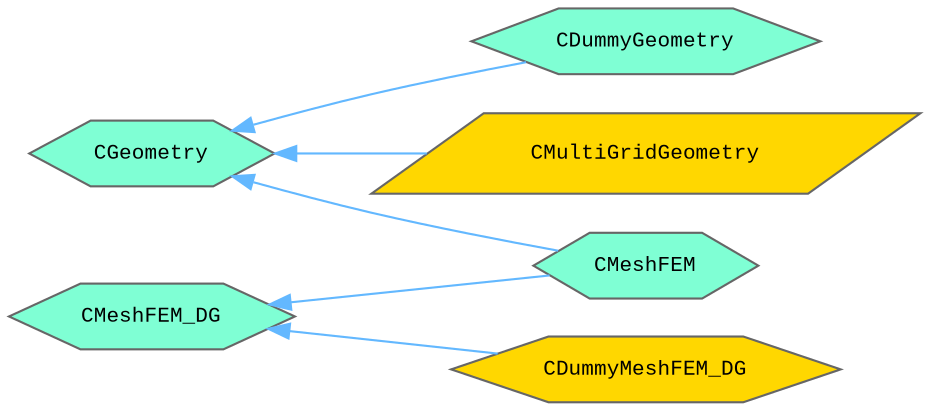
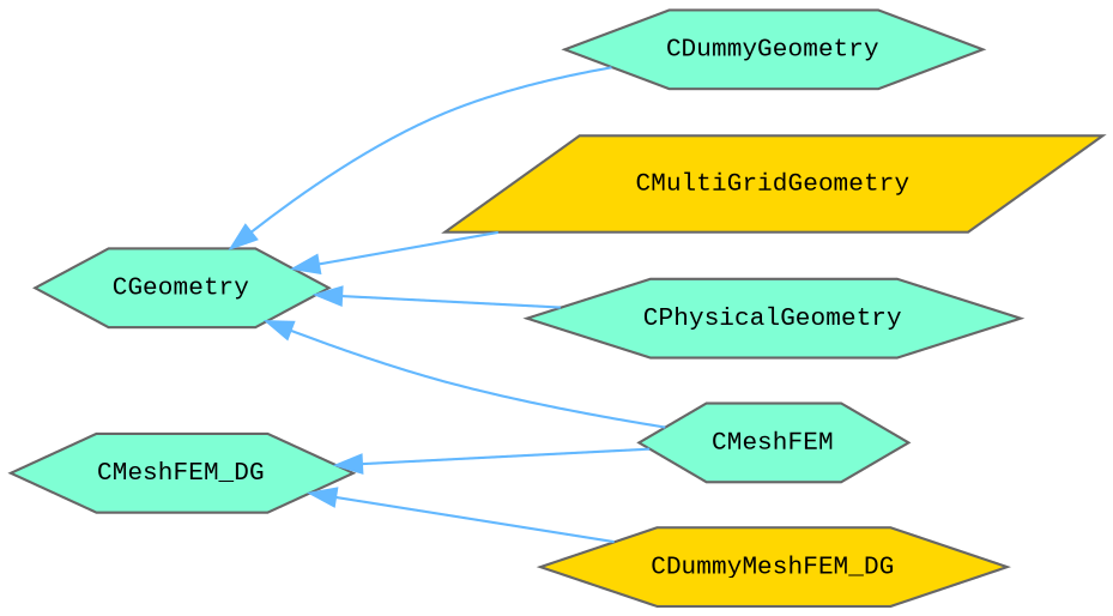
  digraph {
    fontname="Liberation Mono"
    rankdir=LR
    node [color=grey40 fillcolor=aquamarine fontname="Liberation Mono" fontsize=10 shape=hexagon style=filled]
    edge [color=steelblue1 dir=back fontname="Liberation Mono" fontsize=10 labelfontname=Helvetica labelfontsize=10 style=solid]
    n1 [height=0.2 label=CGeometry width=0.4]
    n2 [height=0.2 label=CDummyGeometry width=0.4]
    n3 [height=0.2 label=CMeshFEM width=0.4]
    n4 [fillcolor=gold height=0.2 label=CMultiGridGeometry shape=parallelogram width=0.4]
+   n5 [height=0.2 label=CPhysicalGeometry width=0.4]
    n6 [height=0.2 label=CMeshFEM_DG width=0.4]
    n7 [fillcolor=gold height=0.2 label=CDummyMeshFEM_DG width=0.4]
    n1 -> n2
    n1 -> n3
    n1 -> n4
+   n1 -> n5
    n6 -> n3
    n6 -> n7
  }
